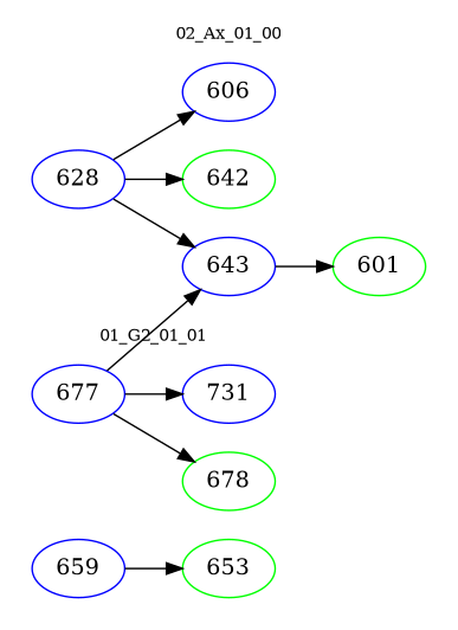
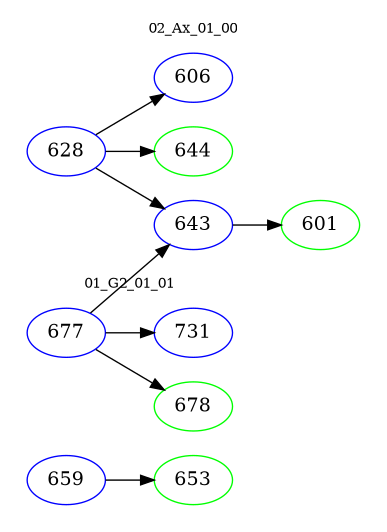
  digraph {
    rankdir=LR
    node [color=blue]
    edge [color=black]
    n1 [label=628]
    n2 [label=606]
    n3 [label=643]
-   n4 [color=green label=642]
+   n4 [color=green label=644]
    n5 [color=green label=601]
    n6 [label=677]
    n7 [color=green label=678]
    n8 [label=731]
    n9 [label=659]
    n10 [color=green label=653]
    subgraph cluster_1 {
      color=white
      fontsize=10
      label="02_Ax_01_00"
      n1
      n2
      n3
      n4
      n5
    }
    subgraph cluster_2 {
      color=white
      fontsize=10
      label="01_G2_01_01"
      n6
      n7
      n8
      n9
      n10
    }
    n1 -> n2
    n1 -> n3
    n1 -> n4
    n3 -> n5
    n6 -> n3
    n6 -> n7
    n6 -> n8
    n9 -> n10
  }
